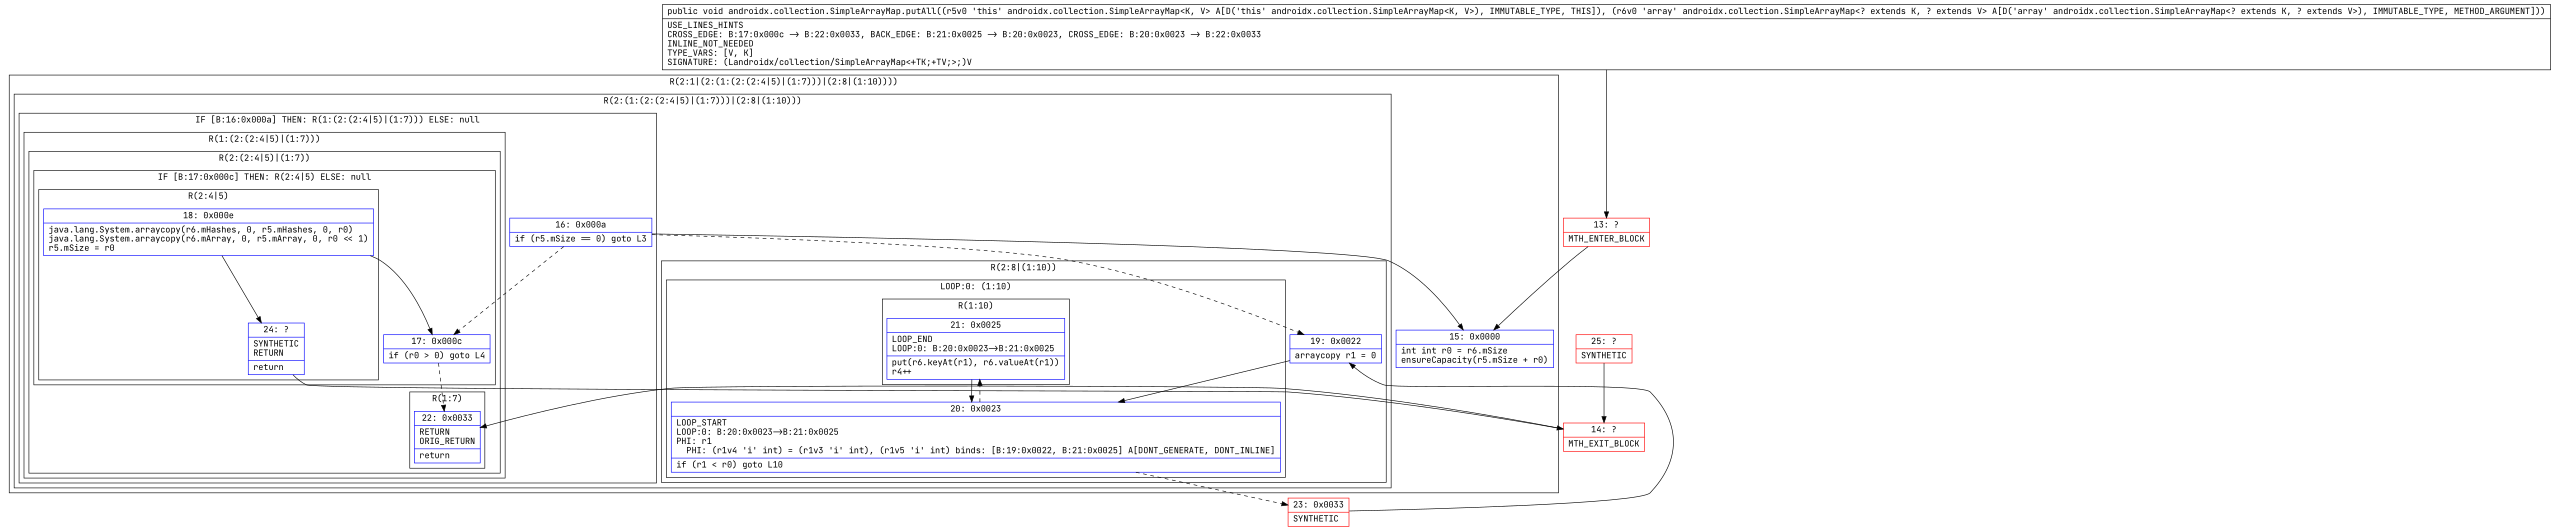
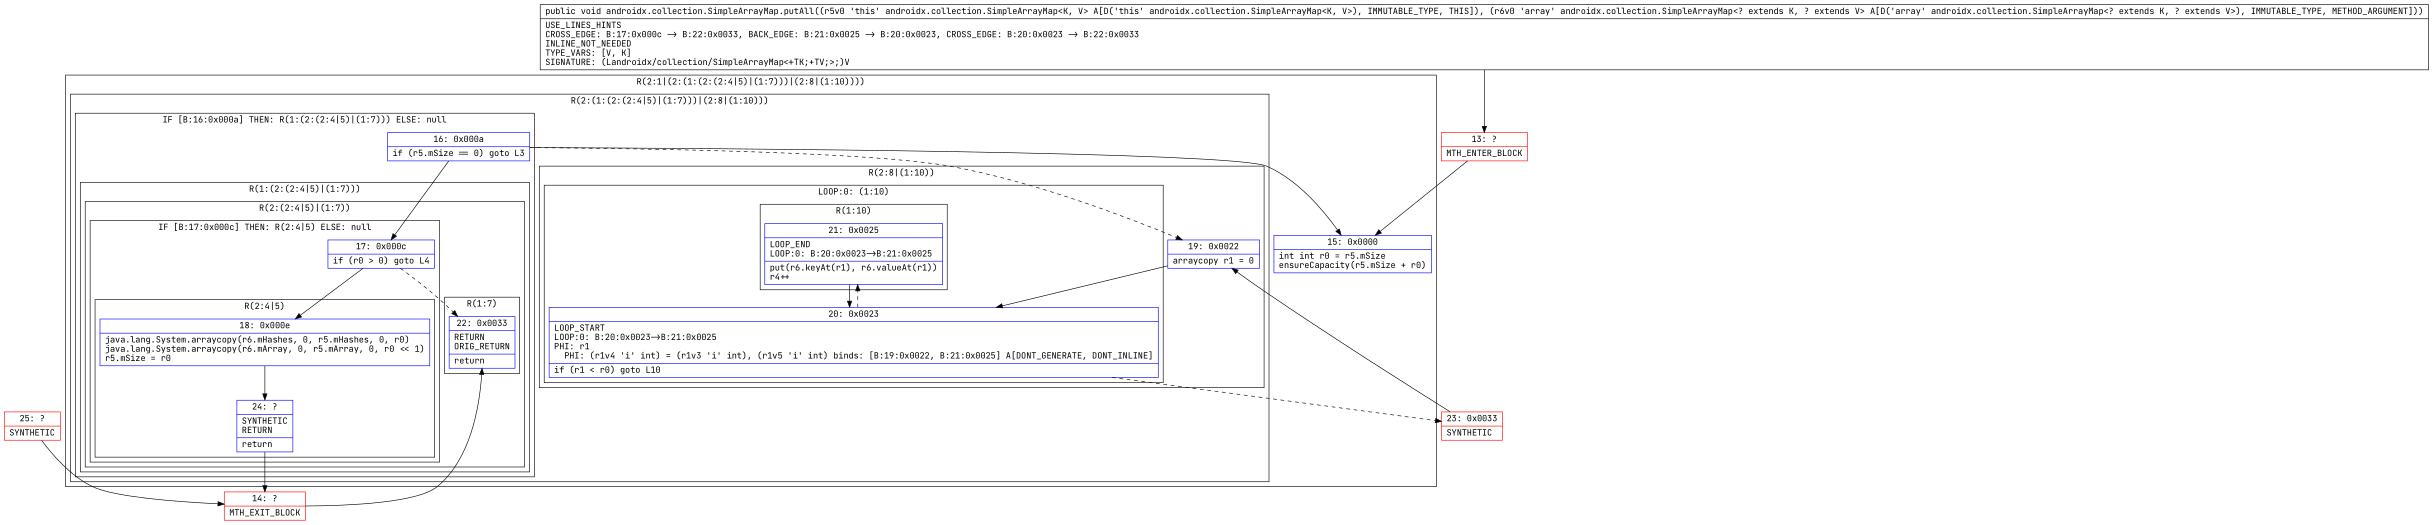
  digraph {
    fontname="JetBrains Mono"
    node [color=blue fontname="JetBrains Mono" shape=record]
    edge [fontname="JetBrains Mono"]
    n1 [label="{18\:\ 0x000e|java.lang.System.arraycopy(r6.mHashes, 0, r5.mHashes, 0, r0)\ljava.lang.System.arraycopy(r6.mArray, 0, r5.mArray, 0, r0 \<\< 1)\lr5.mSize = r0\l}"]
    n2 [label="{24\:\ ?|SYNTHETIC\lRETURN\l|return\l}"]
    n3 [label="{17\:\ 0x000c|if (r0 \> 0) goto L4\l}"]
    n4 [label="{22\:\ 0x0033|RETURN\lORIG_RETURN\l|return\l}"]
    n5 [label="{16\:\ 0x000a|if (r5.mSize == 0) goto L3\l}"]
    n6 [label="{21\:\ 0x0025|LOOP_END\lLOOP:0: B:20:0x0023\-\>B:21:0x0025\l|put(r6.keyAt(r1), r6.valueAt(r1))\lr4++\l}"]
    n7 [label="{20\:\ 0x0023|LOOP_START\lLOOP:0: B:20:0x0023\-\>B:21:0x0025\lPHI: r1 \l  PHI: (r1v4 'i' int) = (r1v3 'i' int), (r1v5 'i' int) binds: [B:19:0x0022, B:21:0x0025] A[DONT_GENERATE, DONT_INLINE]\l|if (r1 \< r0) goto L10\l}"]
    n8 [label="{19\:\ 0x0022|arraycopy r1 = 0\l}"]
-   n9 [label="{15\:\ 0x0000|int int r0 = r6.mSize\lensureCapacity(r5.mSize + r0)\l}"]
+   n9 [label="{15\:\ 0x0000|int int r0 = r5.mSize\lensureCapacity(r5.mSize + r0)\l}"]
    n10 [color=red label="{14\:\ ?|MTH_EXIT_BLOCK\l}"]
    n11 [color=red label="{23\:\ 0x0033|SYNTHETIC\l}"]
    n12 [color=red label="{13\:\ ?|MTH_ENTER_BLOCK\l}"]
    n13 [color=red label="{25\:\ ?|SYNTHETIC\l}"]
    n14 [label="{public void androidx.collection.SimpleArrayMap.putAll((r5v0 'this' androidx.collection.SimpleArrayMap\<K, V\> A[D('this' androidx.collection.SimpleArrayMap\<K, V\>), IMMUTABLE_TYPE, THIS]), (r6v0 'array' androidx.collection.SimpleArrayMap\<? extends K, ? extends V\> A[D('array' androidx.collection.SimpleArrayMap\<? extends K, ? extends V\>), IMMUTABLE_TYPE, METHOD_ARGUMENT]))  | USE_LINES_HINTS\lCROSS_EDGE: B:17:0x000c \-\> B:22:0x0033, BACK_EDGE: B:21:0x0025 \-\> B:20:0x0023, CROSS_EDGE: B:20:0x0023 \-\> B:22:0x0033\lINLINE_NOT_NEEDED\lTYPE_VARS: [V, K]\lSIGNATURE: (Landroidx\/collection\/SimpleArrayMap\<+TK;+TV;\>;)V\l}" color=""]
    subgraph cluster_1 {
      label="R(2:1|(2:(1:(2:(2:4|5)|(1:7)))|(2:8|(1:10))))"
      n9
      subgraph cluster_2 {
        label="R(2:(1:(2:(2:4|5)|(1:7)))|(2:8|(1:10)))"
        subgraph cluster_3 {
          label="IF [B:16:0x000a] THEN: R(1:(2:(2:4|5)|(1:7))) ELSE: null"
          n5
          subgraph cluster_4 {
            label="R(1:(2:(2:4|5)|(1:7)))"
            subgraph cluster_5 {
              label="R(2:(2:4|5)|(1:7))"
              subgraph cluster_6 {
                label="IF [B:17:0x000c] THEN: R(2:4|5) ELSE: null"
                n3
                subgraph cluster_7 {
                  label="R(2:4|5)"
                  n1
                  n2
                }
              }
              subgraph cluster_8 {
                label="R(1:7)"
                n4
              }
            }
          }
        }
        subgraph cluster_9 {
          label="R(2:8|(1:10))"
          n8
          subgraph cluster_10 {
            label="LOOP:0: (1:10)"
            n7
            subgraph cluster_11 {
              label="R(1:10)"
              n6
            }
          }
        }
      }
    }
    n1 -> n2
    n2 -> n10
-   n1 -> n3
+   n3 -> n1
    n3 -> n4 [style=dashed]
-   n5 -> n3 [style=dashed]
+   n5 -> n3
    n5 -> n8 [style=dashed]
    n5 -> n9
    n6 -> n7
    n7 -> n6 [style=dashed]
    n7 -> n11 [style=dashed]
    n8 -> n7
    n10 -> n4
    n11 -> n8
    n12 -> n9
    n13 -> n10
    n14 -> n12
  }
